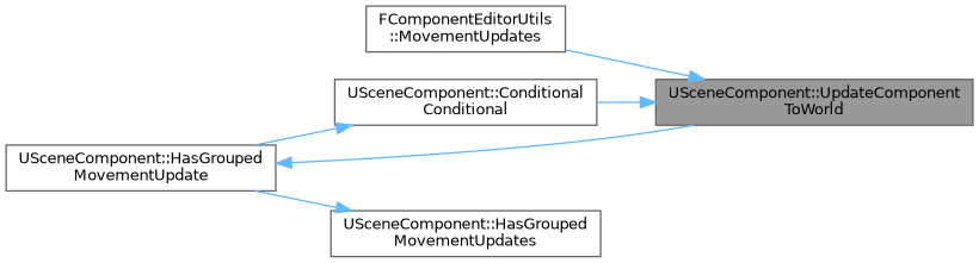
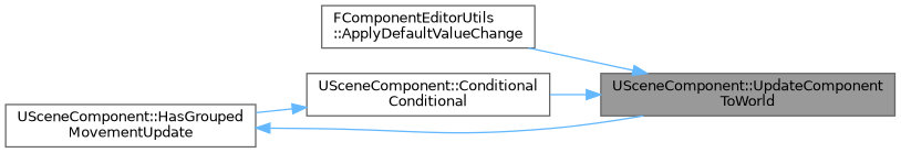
  digraph {
    rankdir=RL
    node [color=grey40 fillcolor=white fontname=Helvetica fontsize=10 shape=box style=filled]
    edge [color=steelblue1 dir=back fontname=Helvetica fontsize=10 labelfontname=Helvetica labelfontsize=10 style=solid]
    n1 [color=gray40 fillcolor=grey60 fontcolor=black height=0.2 label="USceneComponent::UpdateComponent\lToWorld" width=0.4]
-   n2 [height=0.2 label="FComponentEditorUtils\l::MovementUpdates" width=0.4]
+   n2 [height=0.2 label="FComponentEditorUtils\l::ApplyDefaultValueChange" width=0.4]
    n3 [height=0.2 label="USceneComponent::Conditional\lConditional" width=0.4]
    n4 [height=0.2 label="USceneComponent::HasGrouped\lMovementUpdate" width=0.4]
-   n5 [height=0.2 label="USceneComponent::HasGrouped\lMovementUpdates" width=0.4]
    n1 -> n2
    n1 -> n3
    n3 -> n4
    n4 -> n1
-   n5 -> n4
  }
